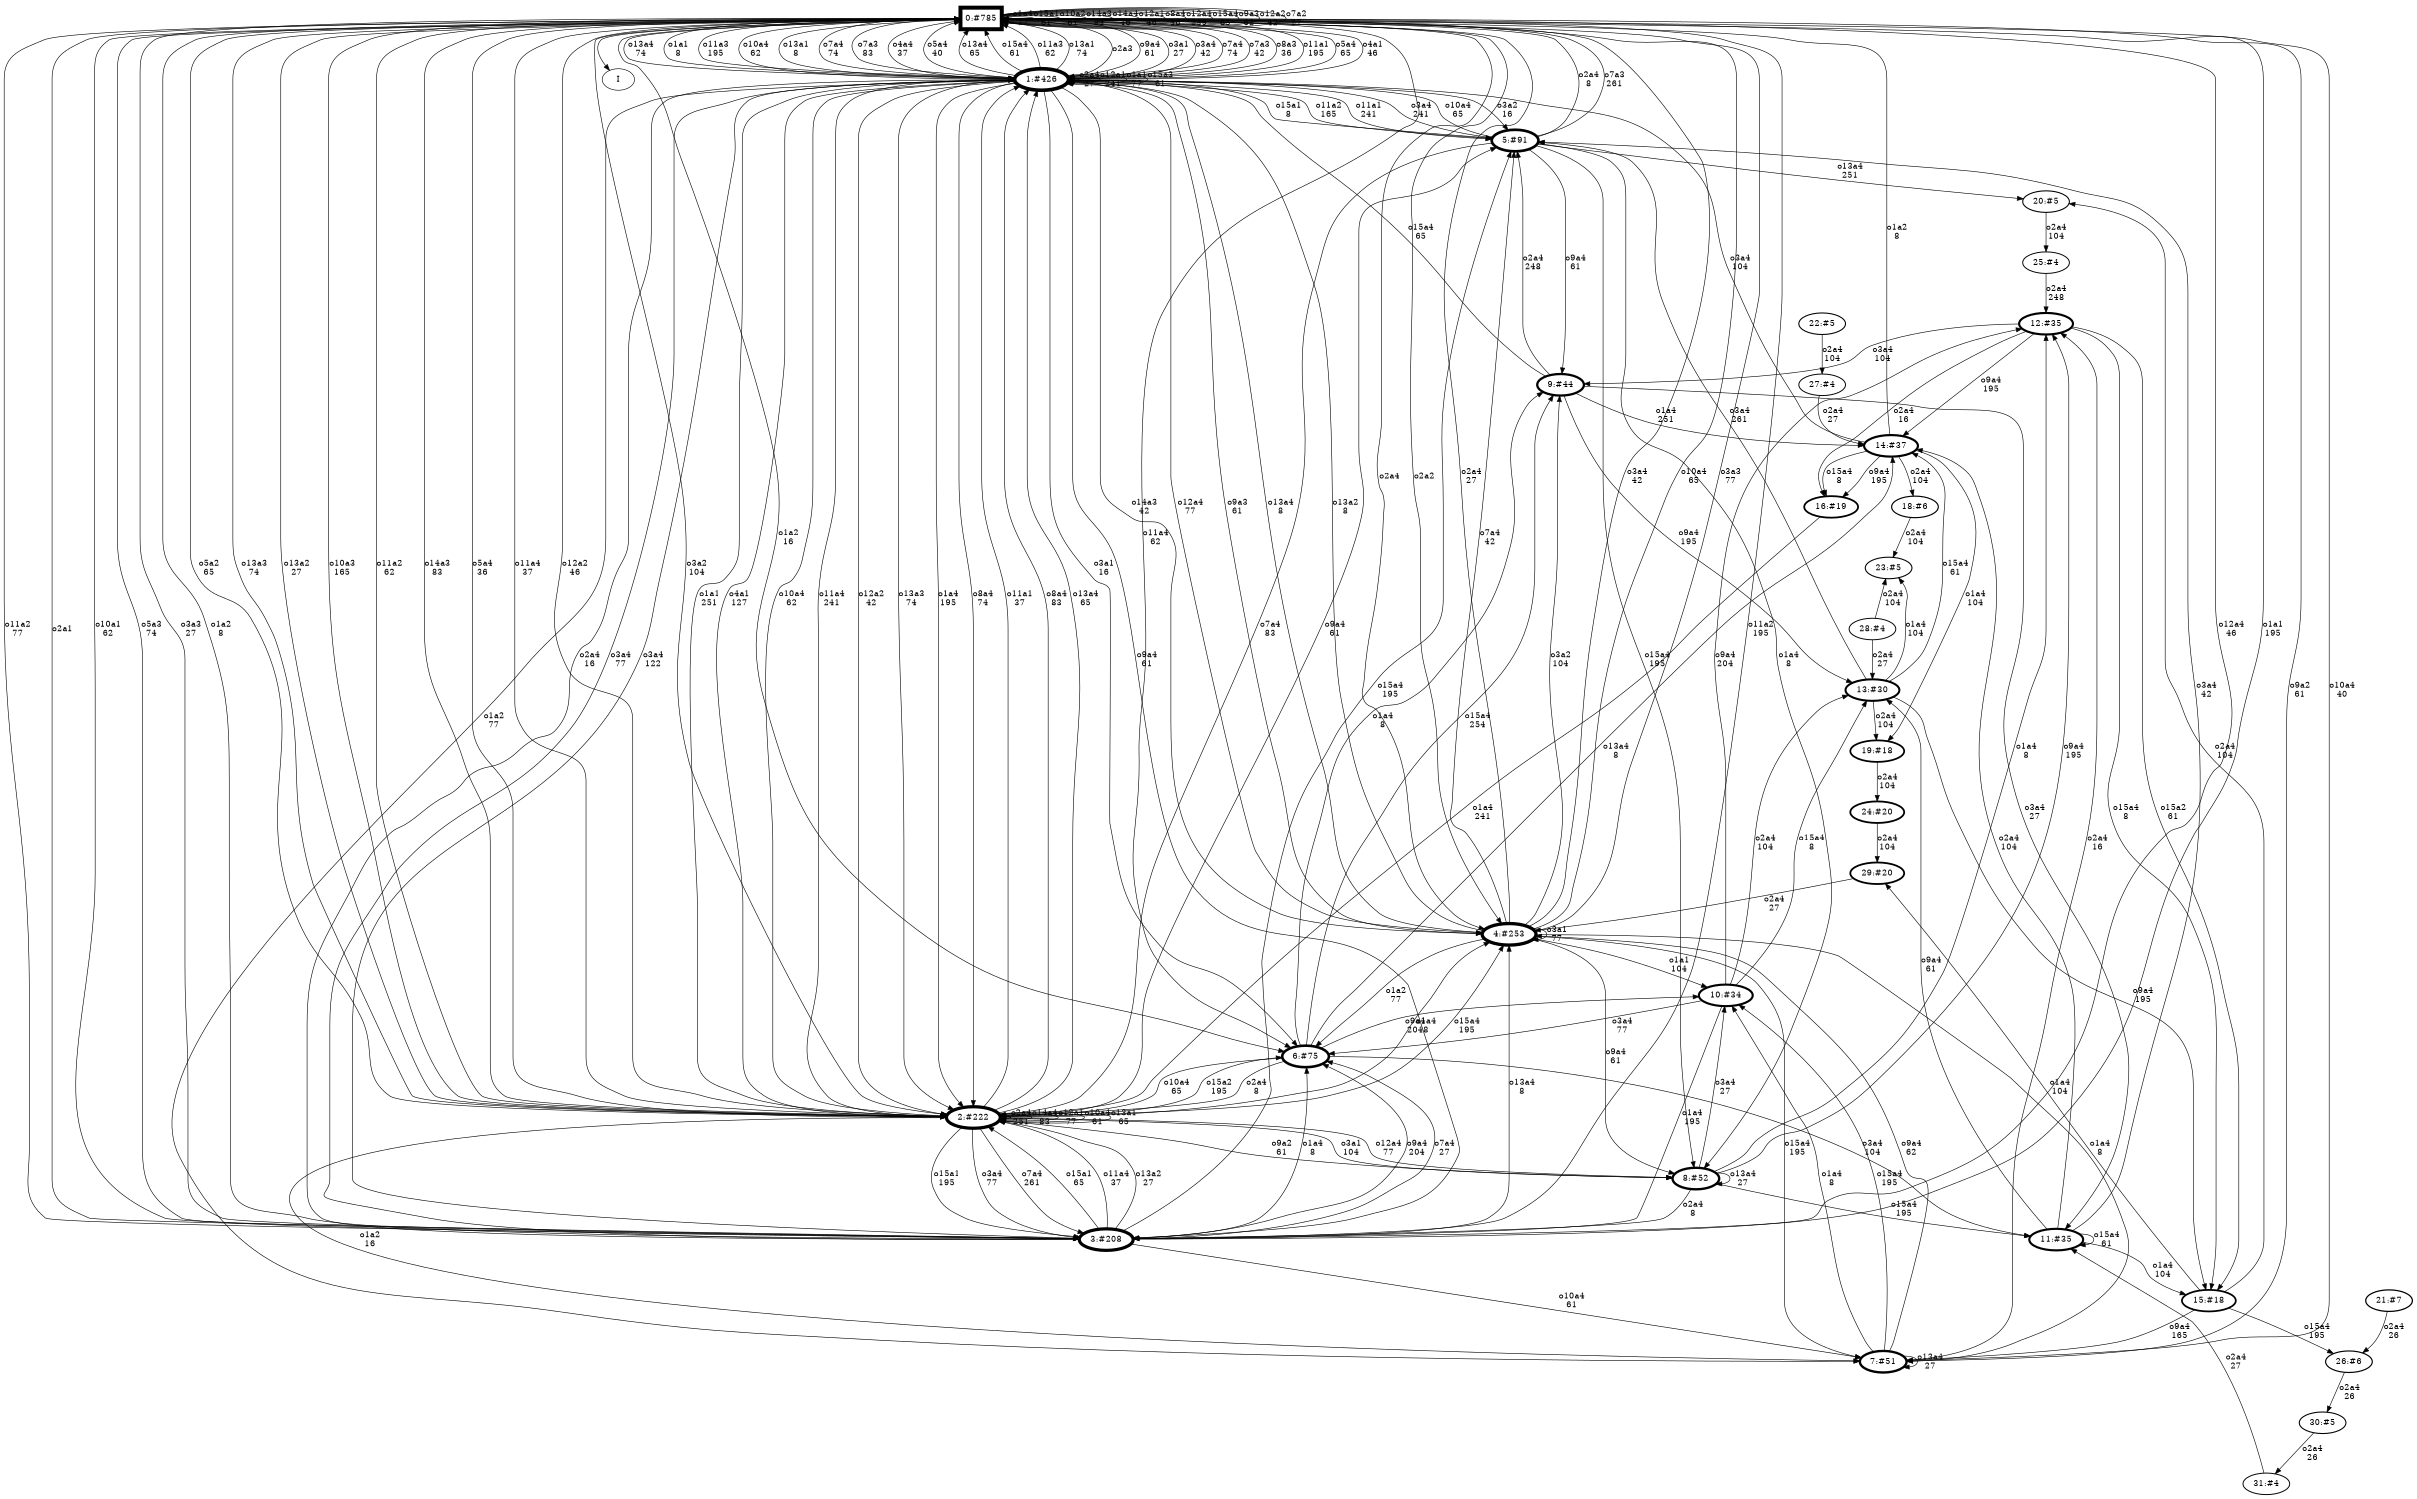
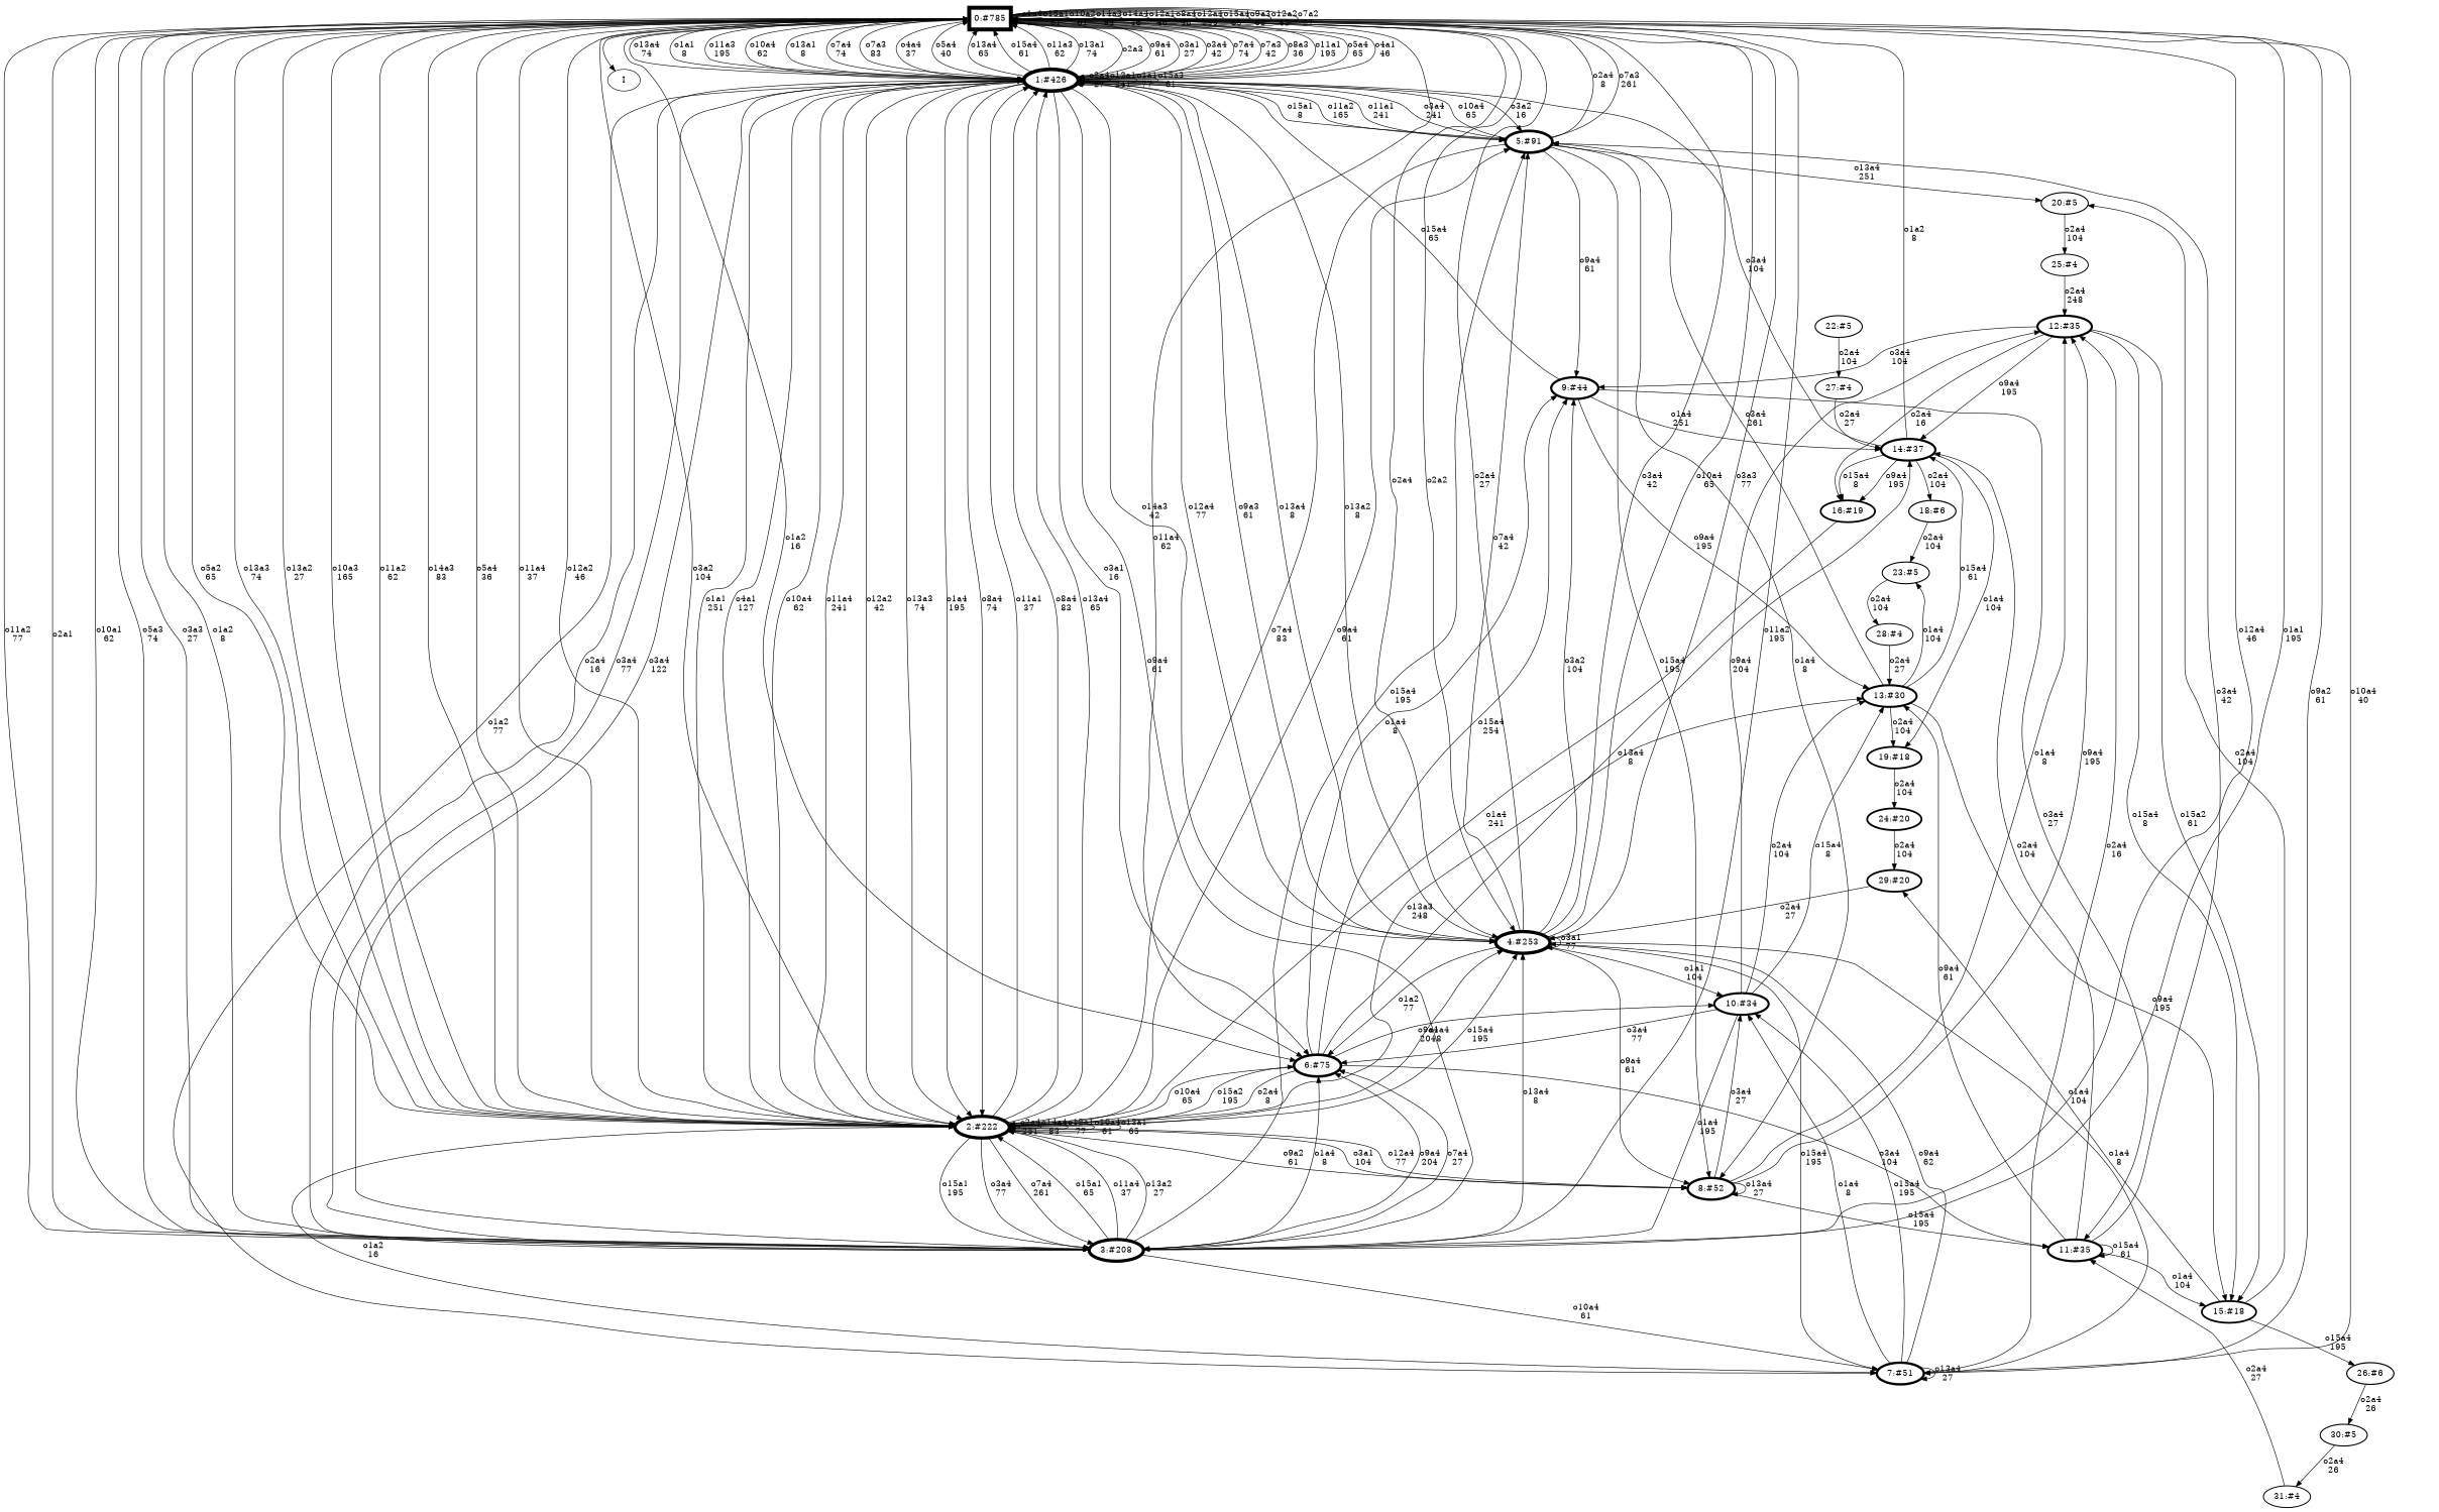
  digraph {
    node [penwidth=1.79176]
    n1 [label="0:#785\n" penwidth=6.66696 shape=box]
    n2 [label="1:#426\n" penwidth=6.05678]
    n3 [label="4:#253\n" penwidth=5.53733]
    n4 [label="2:#222\n" penwidth=5.40717]
    n5 [label="6:#75\n" penwidth=4.33073]
    n6 [label="3:#208\n" penwidth=5.34233]
    n7 [label="7:#51\n" penwidth=3.95124]
    I [penwidth=""]
    n9 [label="5:#91\n" penwidth=4.52179]
    n10 [label="8:#52\n" penwidth=3.97029]
    n11 [label="9:#44\n" penwidth=3.80666]
    n12 [label="10:#34\n" penwidth=3.55535]
    n13 [label="13:#30\n" penwidth=3.43399]
    n14 [label="11:#35\n" penwidth=3.58352]
    n15 [label="14:#37\n" penwidth=3.63759]
    n16 [label="12:#35\n" penwidth=3.58352]
    n17 [label="20:#5\n"]
    n18 [label="15:#18\n" penwidth=2.94444]
    n19 [label="19:#18\n" penwidth=2.94444]
    n20 [label="23:#5\n"]
    n21 [label="16:#19\n" penwidth=2.99573]
    n22 [label="18:#6\n" penwidth=1.94591]
    n23 [label="29:#20\n" penwidth=3.04452]
    n24 [label="26:#6\n" penwidth=1.94591]
    n25 [label="24:#20\n" penwidth=3.04452]
    n26 [label="25:#4\n" penwidth=1.60944]
-   n27 [label="21:#7\n" penwidth=2.07944]
    n28 [label="22:#5\n"]
    n29 [label="27:#4\n" penwidth=1.60944]
    n30 [label="28:#4\n" penwidth=1.60944]
    n31 [label="30:#5\n"]
    n32 [label="31:#4\n" penwidth=1.60944]
    n1 -> n1 [label="o1a4\n77"]
    n1 -> n1 [label="o15a1\n61"]
    n1 -> n1 [label="o10a2\n61"]
    n1 -> n1 [label="o14a3\n83"]
    n1 -> n1 [label="o14a4\n46"]
    n1 -> n1 [label="o12a1\n46"]
    n1 -> n1 [label="o8a4\n36"]
    n1 -> n1 [label="o12a4\n239"]
    n1 -> n1 [label="o15a4\n65"]
    n1 -> n1 [label="o9a3\n62"]
    n1 -> n1 [label="o12a2\n42"]
    n1 -> n1 [label="o7a2\n27"]
    n1 -> n2 [label="o2a3\n"]
    n1 -> n2 [label="o9a4\n61"]
    n1 -> n2 [label="o3a1\n27"]
    n1 -> n2 [label="o3a4\n42"]
    n1 -> n2 [label="o7a4\n74"]
    n1 -> n2 [label="o7a3\n42"]
    n1 -> n2 [label="o8a3\n36"]
    n1 -> n2 [label="o11a1\n195"]
    n1 -> n2 [label="o5a4\n65"]
    n1 -> n2 [label="o4a1\n46"]
    n1 -> n2 [label="o13a4\n74"]
    n1 -> n2 [label="o1a1\n8"]
    n1 -> n2 [label="o11a3\n195"]
    n1 -> n2 [label="o10a4\n62"]
    n1 -> n2 [label="o13a1\n8"]
    n1 -> n3 [label="o2a4\n"]
    n1 -> n3 [label="o2a2\n"]
    n1 -> n4 [label="o3a2\n104"]
    n1 -> n4 [label="o5a2\n65"]
    n1 -> n4 [label="o13a3\n74"]
    n1 -> n4 [label="o13a2\n27"]
    n1 -> n4 [label="o10a3\n165"]
    n1 -> n5 [label="o1a2\n16"]
    n1 -> n5 [label="o11a4\n62"]
    n1 -> n6 [label="o11a2\n77"]
    n1 -> n6 [label="o2a1\n"]
    n1 -> n6 [label="o10a1\n62"]
    n1 -> n6 [label="o5a3\n74"]
    n1 -> n6 [label="o3a3\n27"]
    n1 -> n7 [label="o9a2\n61"]
    n1 -> I
    n2 -> n1 [label="o7a4\n74"]
    n2 -> n1 [label="o7a3\n83"]
    n2 -> n1 [label="o4a4\n37"]
    n2 -> n1 [label="o5a4\n40"]
    n2 -> n1 [label="o13a4\n65"]
    n2 -> n1 [label="o15a4\n61"]
    n2 -> n1 [label="o11a3\n62"]
    n2 -> n1 [label="o13a1\n74"]
    n2 -> n2 [label="o2a4\n27"]
    n2 -> n2 [label="o12a1\n241"]
    n2 -> n2 [label="o1a1\n77"]
    n2 -> n2 [label="o15a3\n61"]
    n2 -> n3 [label="o14a3\n42"]
    n2 -> n3 [label="o12a4\n77"]
    n2 -> n3 [label="o9a3\n61"]
    n2 -> n4 [label="o1a4\n195"]
    n2 -> n4 [label="o8a4\n74"]
    n2 -> n4 [label="o4a1\n127"]
    n2 -> n4 [label="o10a4\n62"]
    n2 -> n4 [label="o11a4\n241"]
    n2 -> n4 [label="o12a2\n42"]
    n2 -> n4 [label="o13a3\n74"]
    n2 -> n5 [label="o3a1\n16"]
    n2 -> n6 [label="o9a4\n61"]
    n2 -> n6 [label="o3a4\n122"]
    n2 -> n7 [label="o1a2\n77"]
    n2 -> n9 [label="o3a2\n16"]
    n2 -> n9 [label="o15a1\n8"]
    n2 -> n9 [label="o11a2\n165"]
    n2 -> n9 [label="o11a1\n241"]
    n3 -> n1 [label="o2a4\n27"]
    n3 -> n1 [label="o3a4\n42"]
    n3 -> n1 [label="o10a4\n65"]
    n3 -> n1 [label="o3a3\n77"]
    n3 -> n2 [label="o13a4\n8"]
    n3 -> n2 [label="o13a2\n8"]
    n3 -> n3 [label="o3a1\n77"]
    n3 -> n5 [label="o1a2\n77"]
    n3 -> n7 [label="o1a4\n8"]
    n3 -> n7 [label="o15a4\n195"]
    n3 -> n9 [label="o7a4\n42"]
    n3 -> n10 [label="o9a4\n61"]
    n3 -> n11 [label="o3a2\n104"]
    n3 -> n12 [label="o1a1\n104"]
    n4 -> n1 [label="o11a2\n62"]
    n4 -> n1 [label="o14a3\n83"]
    n4 -> n1 [label="o5a4\n36"]
    n4 -> n1 [label="o11a4\n37"]
    n4 -> n1 [label="o12a2\n46"]
    n4 -> n2 [label="o11a1\n37"]
    n4 -> n2 [label="o8a4\n83"]
    n4 -> n2 [label="o13a4\n65"]
    n4 -> n2 [label="o1a1\n251"]
    n4 -> n3 [label="o1a4\n8"]
    n4 -> n3 [label="o15a4\n195"]
    n4 -> n4 [label="o2a4\n251"]
    n4 -> n4 [label="o14a4\n83"]
    n4 -> n4 [label="o12a1\n77"]
    n4 -> n4 [label="o10a4\n61"]
    n4 -> n4 [label="o13a1\n65"]
    n4 -> n5 [label="o15a2\n195"]
    n4 -> n6 [label="o15a1\n195"]
    n4 -> n6 [label="o3a4\n77"]
    n4 -> n6 [label="o7a4\n261"]
    n4 -> n7 [label="o1a2\n16"]
    n4 -> n9 [label="o9a4\n61"]
    n4 -> n10 [label="o9a2\n61"]
    n4 -> n10 [label="o3a1\n104"]
    n4 -> n10 [label="o12a4\n77"]
+   n4 -> n13 [label="o13a3\n248"]
    n5 -> n4 [label="o2a4\n8"]
    n5 -> n4 [label="o10a4\n65"]
    n5 -> n11 [label="o1a4\n8"]
    n5 -> n11 [label="o15a4\n254"]
    n5 -> n12 [label="o9a4\n204"]
    n5 -> n14 [label="o3a4\n104"]
    n5 -> n15 [label="o13a4\n8"]
    n6 -> n1 [label="o1a2\n8"]
    n6 -> n1 [label="o11a2\n195"]
    n6 -> n1 [label="o12a4\n46"]
    n6 -> n1 [label="o1a1\n195"]
    n6 -> n2 [label="o2a4\n16"]
    n6 -> n2 [label="o3a4\n77"]
    n6 -> n3 [label="o13a4\n8"]
    n6 -> n4 [label="o15a1\n65"]
    n6 -> n4 [label="o11a4\n37"]
    n6 -> n4 [label="o13a2\n27"]
    n6 -> n5 [label="o1a4\n8"]
    n6 -> n5 [label="o9a4\n204"]
    n6 -> n5 [label="o7a4\n27"]
    n6 -> n7 [label="o10a4\n61"]
    n6 -> n9 [label="o15a4\n195"]
    n7 -> n1 [label="o10a4\n40"]
    n7 -> n3 [label="o9a4\n62"]
    n7 -> n7 [label="o13a4\n27"]
    n7 -> n12 [label="o1a4\n8"]
    n7 -> n12 [label="o15a4\n195"]
    n7 -> n16 [label="o2a4\n16"]
    n9 -> n1 [label="o2a4\n8"]
    n9 -> n1 [label="o7a3\n261"]
    n9 -> n2 [label="o3a4\n241"]
    n9 -> n2 [label="o10a4\n65"]
    n9 -> n4 [label="o7a4\n83"]
    n9 -> n10 [label="o1a4\n8"]
    n9 -> n10 [label="o15a4\n195"]
    n9 -> n11 [label="o9a4\n61"]
    n9 -> n17 [label="o13a4\n251"]
-   n10 -> n6 [label="o2a4\n8"]
    n10 -> n10 [label="o13a4\n27"]
    n10 -> n12 [label="o3a4\n27"]
    n10 -> n14 [label="o15a4\n195"]
    n10 -> n16 [label="o1a4\n8"]
    n10 -> n16 [label="o9a4\n195"]
    n11 -> n2 [label="o15a4\n65"]
-   n11 -> n9 [label="o2a4\n248"]
    n11 -> n13 [label="o9a4\n195"]
    n11 -> n14 [label="o3a4\n27"]
    n11 -> n15 [label="o1a4\n251"]
    n12 -> n5 [label="o3a4\n77"]
    n12 -> n6 [label="o1a4\n195"]
    n12 -> n13 [label="o2a4\n104"]
    n12 -> n13 [label="o15a4\n8"]
    n12 -> n16 [label="o9a4\n204"]
    n13 -> n9 [label="o3a4\n261"]
    n13 -> n15 [label="o15a4\n61"]
    n13 -> n18 [label="o9a4\n195"]
    n13 -> n19 [label="o2a4\n104"]
    n13 -> n20 [label="o1a4\n104"]
    n14 -> n9 [label="o3a4\n42"]
    n14 -> n13 [label="o9a4\n61"]
    n14 -> n14 [label="o15a4\n61"]
    n14 -> n15 [label="o2a4\n104"]
    n14 -> n18 [label="o1a4\n104"]
    n15 -> n1 [label="o1a2\n8"]
    n15 -> n2 [label="o3a4\n104"]
    n15 -> n19 [label="o1a4\n104"]
    n15 -> n21 [label="o9a4\n195"]
    n15 -> n21 [label="o15a4\n8"]
    n15 -> n22 [label="o2a4\n104"]
    n16 -> n11 [label="o3a4\n104"]
    n16 -> n15 [label="o9a4\n195"]
    n16 -> n18 [label="o15a4\n8"]
    n16 -> n18 [label="o15a2\n61"]
    n16 -> n21 [label="o2a4\n16"]
    n17 -> n26 [label="o2a4\n104"]
-   n18 -> n7 [label="o9a4\n165"]
    n18 -> n17 [label="o2a4\n104"]
    n18 -> n23 [label="o1a4\n104"]
    n18 -> n24 [label="o15a4\n195"]
    n19 -> n25 [label="o2a4\n104"]
-   n30 -> n20 [label="o2a4\n104"]
+   n20 -> n30 [label="o2a4\n104"]
    n21 -> n4 [label="o1a4\n241"]
    n22 -> n20 [label="o2a4\n104"]
    n23 -> n3 [label="o2a4\n27"]
    n24 -> n31 [label="o2a4\n26"]
    n25 -> n23 [label="o2a4\n104"]
    n26 -> n16 [label="o2a4\n248"]
-   n27 -> n24 [label="o2a4\n26"]
    n28 -> n29 [label="o2a4\n104"]
    n29 -> n15 [label="o2a4\n27"]
    n30 -> n13 [label="o2a4\n27"]
    n31 -> n32 [label="o2a4\n26"]
    n32 -> n14 [label="o2a4\n27"]
  }
